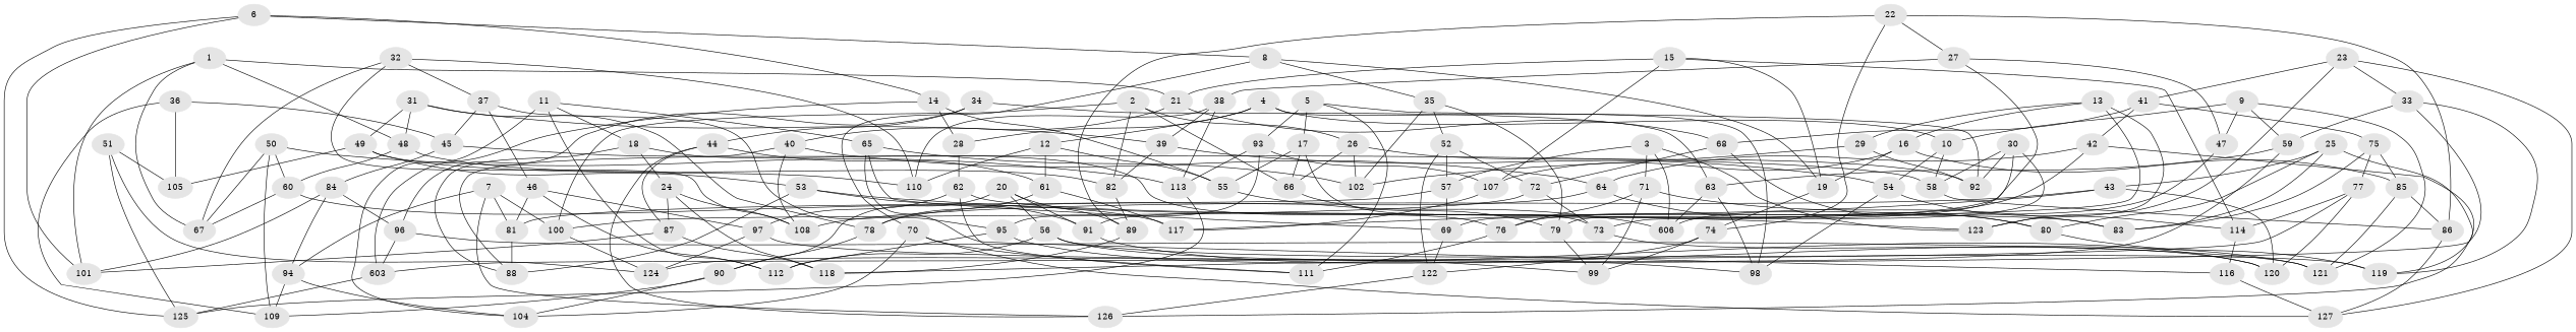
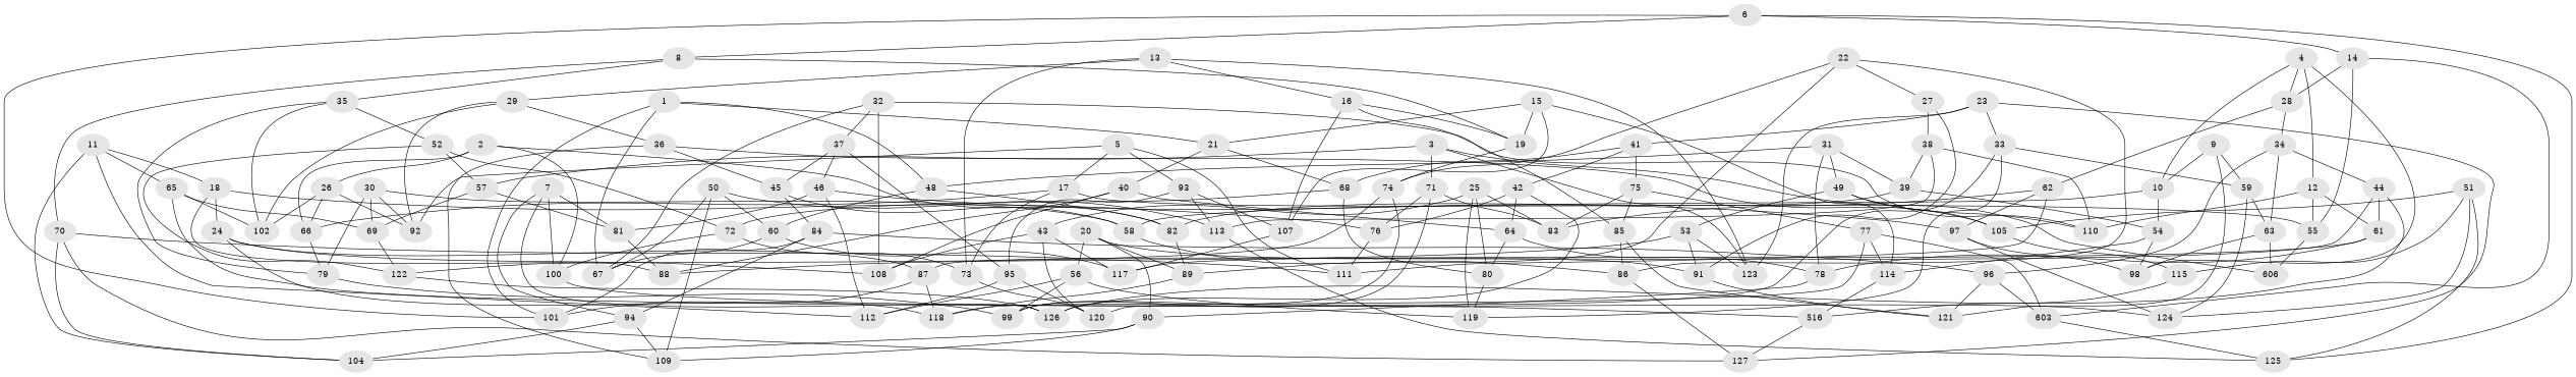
  graph {
    node [color=gray90 style=filled]
    1
    21
    48
    67
    101
    40
    68
    82
    60
    2
    26
    66
    100
    92
    102
    79
    89
    124
    3
    57
    71
    n22 [label=606]
    123
    81
    69
    76
    83
    99
    4
    10
    12
    28
    98
    54
    58
    55
    61
    110
    34
    62
    5
    17
    93
    111
    73
    107
    95
    113
    6
    8
    14
    125
    19
    35
    70
    n56 [label=603]
    7
    94
    126
    88
    104
    109
    74
    52
    127
    9
-   47
    59
    121
    63
    114
    86
    11
    18
    65
    112
    24
-   116
+   116 [label=516]
    78
    117
    13
    16
    29
    85
    36
    120
    15
    87
    108
    118
    122
    20
    56
    90
    91
    119
    64
    80
    72
    22
    27
    38
    23
    33
    41
    42
    75
    25
    43
    39
    44
    96
    97
    45
    105
    30
    31
    49
    53
    32
    37
    46
    84
+   115
    77
    50
    51
    1 -- 21
    1 -- 48
    1 -- 67
    1 -- 101
    21 -- 40
    21 -- 68
    48 -- 82
    48 -- 60
    40 -- 88
    40 -- 108
    40 -- 64
    68 -- 80
    68 -- 72
    82 -- 89
    60 -- 67
    60 -- 117
    2 -- 82
    2 -- 26
    2 -- 66
    2 -- 100
    26 -- 66
    26 -- 92
    26 -- 102
    66 -- 79
    100 -- 124
    79 -- 99
    89 -- 118
    3 -- 57
    3 -- 71
    3 -- n22
    3 -- 123
    57 -- 81
    57 -- 69
    71 -- 76
    71 -- 83
    71 -- 99
    81 -- 88
    69 -- 122
    76 -- 111
    4 -- 10
    4 -- 12
    4 -- 28
    4 -- 98
    10 -- 54
    10 -- 58
    12 -- 55
    12 -- 61
    12 -- 110
+   28 -- 34
    28 -- 62
    54 -- 98
    54 -- 114
    58 -- 86
    55 -- n22
    61 -- 78
    61 -- 117
    34 -- 63
    34 -- 44
    34 -- 96
    62 -- 83
    62 -- 111
    62 -- 97
    5 -- 92
    5 -- 17
    5 -- 93
    5 -- 111
    17 -- 66
    17 -- 55
    17 -- 73
    93 -- 107
    93 -- 95
    93 -- 113
    73 -- 120
    107 -- 117
    95 -- 112
    95 -- 120
    113 -- 125
    6 -- 101
    6 -- 8
    6 -- 14
    6 -- 125
    8 -- 19
    8 -- 35
    8 -- 70
    14 -- 28
    14 -- 55
    14 -- n56
    19 -- 74
    35 -- 102
    35 -- 79
    35 -- 52
    70 -- 111
    70 -- 104
    70 -- 127
    n56 -- 125
    7 -- 100
    7 -- 81
    7 -- 94
    7 -- 126
    94 -- 104
    94 -- 109
    74 -- 99
    74 -- 122
    52 -- 57
    52 -- 122
    52 -- 72
    9 -- 10
-   9 -- 47
    9 -- 59
    9 -- 121
-   47 -- n22
    59 -- 124
    59 -- 63
    63 -- n22
    63 -- 98
    114 -- 116
    86 -- 127
    11 -- 104
    11 -- 18
    11 -- 65
    11 -- 112
    18 -- 76
    18 -- 88
    18 -- 24
    65 -- 102
    65 -- 69
    65 -- 116
    24 -- 87
    24 -- 108
    24 -- 118
    116 -- 127
    78 -- 90
    13 -- 123
    13 -- 73
    13 -- 16
    13 -- 29
    16 -- 107
    16 -- 19
    16 -- 85
    29 -- 92
    29 -- 102
+   29 -- 36
    85 -- 121
    85 -- 86
    36 -- 109
    36 -- 45
    36 -- 105
    15 -- 21
    15 -- 107
    15 -- 19
    15 -- 114
    87 -- 101
    87 -- 118
    122 -- 126
    20 -- 89
    20 -- 56
    20 -- 90
    20 -- 91
    56 -- 99
    56 -- 112
    56 -- 119
    90 -- 104
    90 -- 109
    91 -- 121
    64 -- 78
    64 -- 80
    80 -- 119
    72 -- 100
    72 -- 73
    22 -- 89
    22 -- 74
    22 -- 86
    22 -- 27
-   27 -- 47
    27 -- 91
    27 -- 38
    38 -- 110
    38 -- 113
    38 -- 39
    23 -- 123
    23 -- 127
    23 -- 33
    23 -- 41
    33 -- 59
    33 -- 118
    33 -- 119
    41 -- 68
    41 -- 42
    41 -- 75
    42 -- 76
    42 -- 126
    42 -- 64
    75 -- 83
    75 -- 85
    75 -- 77
    25 -- 83
    25 -- 119
    25 -- 80
    25 -- 43
    43 -- 117
    43 -- 120
    43 -- 108
    39 -- 82
    39 -- 54
    44 -- 61
    44 -- 126
    44 -- 87
    96 -- n56
    96 -- 121
    97 -- 124
    97 -- 98
    45 -- 58
    45 -- 84
+   105 -- 115
    30 -- 92
    30 -- 79
    30 -- 69
    30 -- 58
    31 -- 48
    31 -- 78
    31 -- 39
    31 -- 49
    49 -- 110
    49 -- 105
    49 -- 53
    53 -- 123
    53 -- 88
    53 -- 91
    32 -- 67
    32 -- 110
    32 -- 108
    32 -- 37
    37 -- 95
    37 -- 45
    37 -- 46
    46 -- 81
    46 -- 112
    46 -- 97
    84 -- 101
    84 -- 94
    84 -- 96
+   115 -- 116
    77 -- n56
    77 -- 114
    77 -- 120
    50 -- 67
    50 -- 60
    50 -- 113
    50 -- 109
    51 -- 124
    51 -- 125
    51 -- 105
+   51 -- 115
  }
